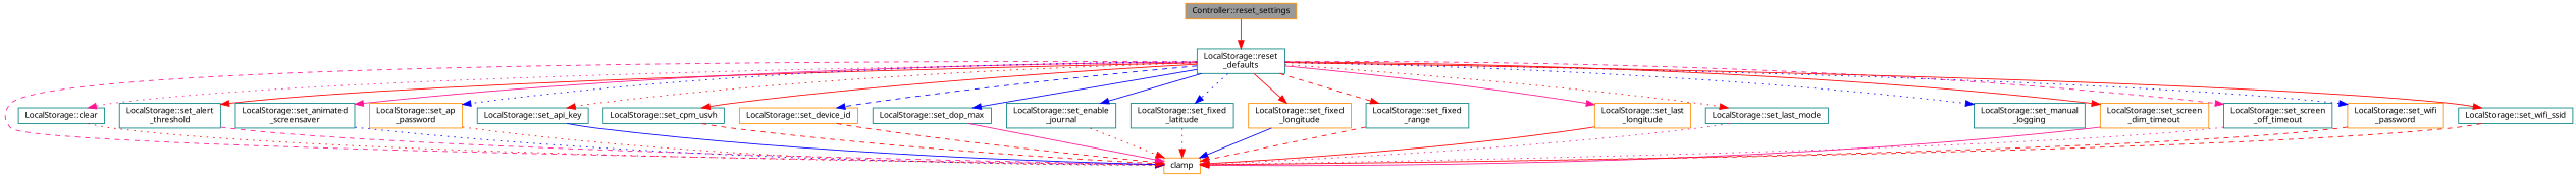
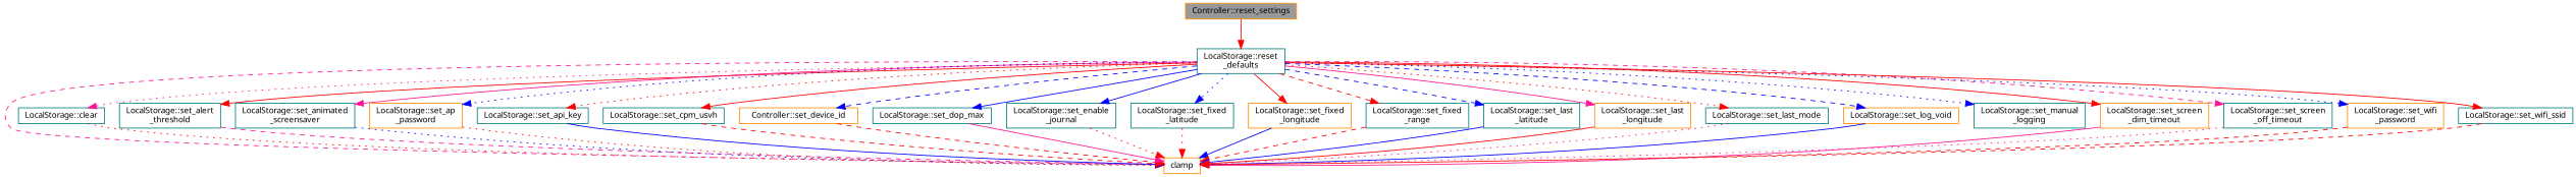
  digraph {
    fontname="Noto Sans"
    rankdir=TB
    node [color=teal fillcolor=white fontname="Noto Sans" fontsize=10 shape=box style=filled]
    edge [color=red fontname="Noto Sans" fontsize=10 labelfontname=Helvetica labelfontsize=10 style=solid]
    n1 [color=darkorange fillcolor=grey60 fontcolor=black height=0.2 label="Controller::reset_settings" width=0.4]
    n2 [height=0.2 label="LocalStorage::reset\l_defaults" width=0.4]
    n3 [color=darkorange height=0.2 label=clamp width=0.4]
    n4 [height=0.2 label="LocalStorage::clear" width=0.4]
    n5 [height=0.2 label="LocalStorage::set_alert\l_threshold" width=0.4]
    n6 [height=0.2 label="LocalStorage::set_animated\l_screensaver" width=0.4]
    n7 [color=darkorange height=0.2 label="LocalStorage::set_ap\l_password" width=0.4]
    n8 [height=0.2 label="LocalStorage::set_api_key" width=0.4]
    n9 [height=0.2 label="LocalStorage::set_cpm_usvh" width=0.4]
-   n10 [color=darkorange height=0.2 label="LocalStorage::set_device_id" width=0.4]
+   n10 [color=darkorange height=0.2 label="Controller::set_device_id" width=0.4]
    n11 [height=0.2 label="LocalStorage::set_dop_max" width=0.4]
    n12 [height=0.2 label="LocalStorage::set_enable\l_journal" width=0.4]
    n13 [height=0.2 label="LocalStorage::set_fixed\l_latitude" width=0.4]
    n14 [color=darkorange height=0.2 label="LocalStorage::set_fixed\l_longitude" width=0.4]
    n15 [height=0.2 label="LocalStorage::set_fixed\l_range" width=0.4]
+   n16 [height=0.2 label="LocalStorage::set_last\l_latitude" width=0.4]
    n17 [color=darkorange height=0.2 label="LocalStorage::set_last\l_longitude" width=0.4]
    n18 [height=0.2 label="LocalStorage::set_last_mode" width=0.4]
+   n19 [color=darkorange height=0.2 label="LocalStorage::set_log_void" width=0.4]
    n20 [height=0.2 label="LocalStorage::set_manual\l_logging" width=0.4]
    n21 [color=darkorange height=0.2 label="LocalStorage::set_screen\l_dim_timeout" width=0.4]
    n22 [height=0.2 label="LocalStorage::set_screen\l_off_timeout" width=0.4]
    n23 [color=darkorange height=0.2 label="LocalStorage::set_wifi\l_password" width=0.4]
    n24 [height=0.2 label="LocalStorage::set_wifi_ssid" width=0.4]
    n1 -> n2
    n2 -> n3 [color=deeppink style=dashed]
    n2 -> n4 [color=deeppink style=dotted]
    n2 -> n5
    n2 -> n6 [color=deeppink]
    n2 -> n7 [color=blue style=dotted]
    n2 -> n8 [style=dotted]
    n2 -> n9
    n2 -> n10 [color=blue style=dashed]
    n2 -> n11 [color=blue]
    n2 -> n12 [color=blue]
    n2 -> n13 [color=blue style=dotted]
    n2 -> n14
    n2 -> n15 [style=dashed]
+   n2 -> n16 [color=blue style=dashed]
    n2 -> n17 [color=deeppink]
    n2 -> n18 [style=dotted]
+   n2 -> n19 [color=blue style=dashed]
    n2 -> n20 [color=blue style=dotted]
    n2 -> n21
    n2 -> n22 [color=deeppink style=dashed]
    n2 -> n23 [color=blue style=dotted]
    n2 -> n24
    n4 -> n3 [style=dotted]
    n5 -> n3 [color=deeppink style=dashed]
    n6 -> n3 [color=blue style=dotted]
    n7 -> n3 [style=dotted]
    n8 -> n3 [color=blue]
    n9 -> n3 [style=dashed]
    n10 -> n3 [style=dashed]
    n11 -> n3 [color=deeppink]
    n12 -> n3 [style=dotted]
    n13 -> n3 [style=dotted]
    n14 -> n3 [color=blue]
    n15 -> n3 [style=dashed]
+   n16 -> n3 [color=blue]
    n17 -> n3
    n18 -> n3 [color=deeppink style=dotted]
+   n19 -> n3 [color=blue]
    n21 -> n3 [color=deeppink]
    n22 -> n3 [color=deeppink style=dotted]
    n23 -> n3 [style=dashed]
    n24 -> n3 [style=dashed]
  }
